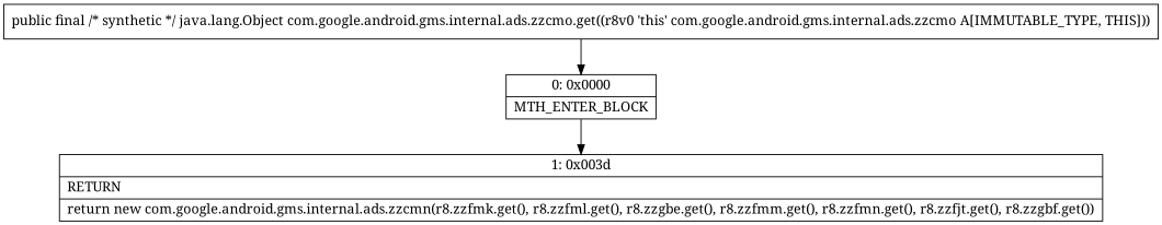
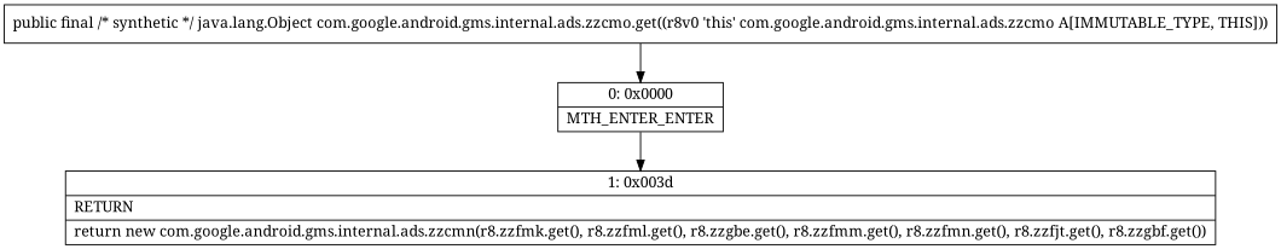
  digraph {
    fontname="Noto Serif"
    node [shape=record fontname="Noto Serif"]
    edge [fontname="Noto Serif"]
-   n1 [label="{0\:\ 0x0000|MTH_ENTER_BLOCK\l}"]
+   n1 [label="{0\:\ 0x0000|MTH_ENTER_ENTER\l}"]
    n2 [label="{1\:\ 0x003d|RETURN\l|return new com.google.android.gms.internal.ads.zzcmn(r8.zzfmk.get(), r8.zzfml.get(), r8.zzgbe.get(), r8.zzfmm.get(), r8.zzfmn.get(), r8.zzfjt.get(), r8.zzgbf.get())\l}"]
    n3 [label="{public final \/* synthetic *\/ java.lang.Object com.google.android.gms.internal.ads.zzcmo.get((r8v0 'this' com.google.android.gms.internal.ads.zzcmo A[IMMUTABLE_TYPE, THIS])) }"]
    n1 -> n2
    n3 -> n1
  }
